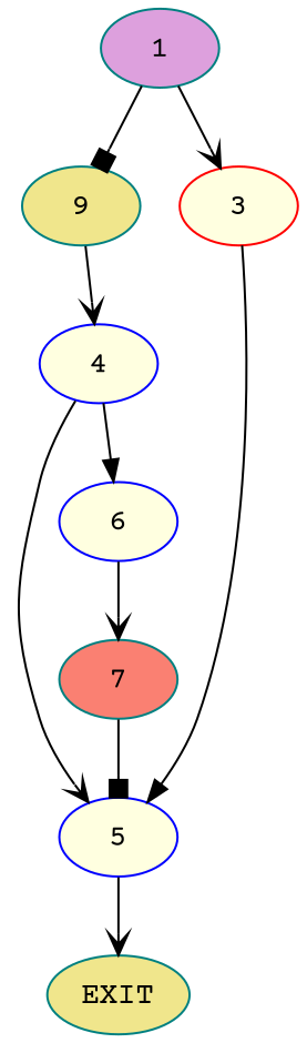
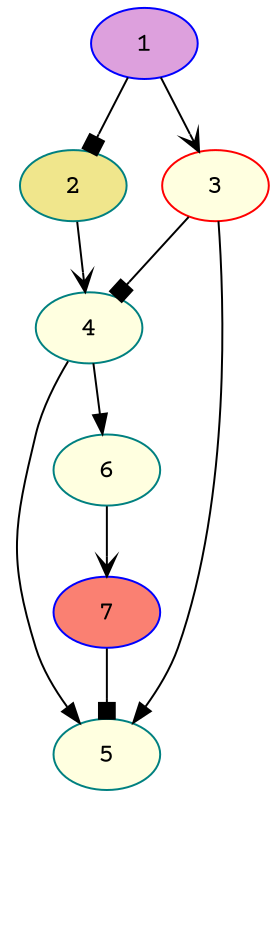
  digraph {
    fontname="Courier Prime"
    node [color=blue fillcolor=lightyellow fontname="Courier Prime" style=filled]
    edge [arrowhead=vee fontname="Courier Prime"]
-   1 [color=teal fillcolor=plum]
-   2 [color=teal fillcolor=khaki label=9]
+   1 [fillcolor=plum]
+   2 [color=teal fillcolor=khaki]
    3 [color=red]
-   n4 [color=teal fillcolor=khaki label=EXIT]
-   4
-   5
-   6
-   7 [color=teal fillcolor=salmon]
+   4 [color=teal]
+   5 [color=teal]
+   6 [color=teal]
+   7 [fillcolor=salmon]
    1 -> 2 [arrowhead=box]
    1 -> 3
    2 -> 4
+   3 -> 4 [arrowhead=box]
    3 -> 5 [arrowhead=normal]
-   4 -> 5
+   4 -> 5 [arrowhead=normal]
    4 -> 6 [arrowhead=normal]
-   5 -> n4
    6 -> 7
    7 -> 5 [arrowhead=box]
  }
